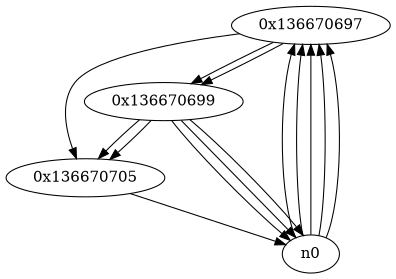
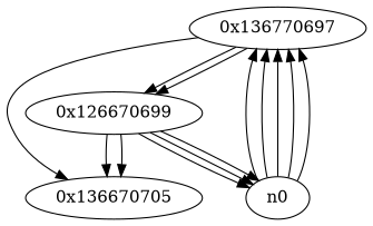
  digraph {
-   n1 [label="0x136670697"]
-   n2 [label="0x136670699"]
+   n1 [label="0x136770697"]
+   n2 [label="0x126670699"]
    n3 [label="0x136670705"]
    n0
    n1 -> n2
    n1 -> n2
    n1 -> n3
    n2 -> n3
    n2 -> n3
    n2 -> n0
    n2 -> n0
    n2 -> n0
-   n3 -> n0
    n0 -> n1
    n0 -> n1
    n0 -> n1
    n0 -> n1
    n0 -> n1
  }
